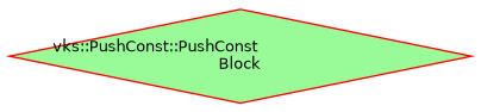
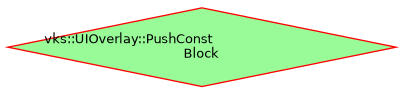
  digraph {
    rankdir=LR
-   n1 [color=red fillcolor=palegreen fontname=Helvetica fontsize=10 height=0.2 label="vks::PushConst::PushConst\lBlock" shape=diamond style=filled width=0.4]
+   n1 [color=red fillcolor=palegreen fontname=Helvetica fontsize=10 height=0.2 label="vks::UIOverlay::PushConst\lBlock" shape=diamond style=filled width=0.4]
  }
